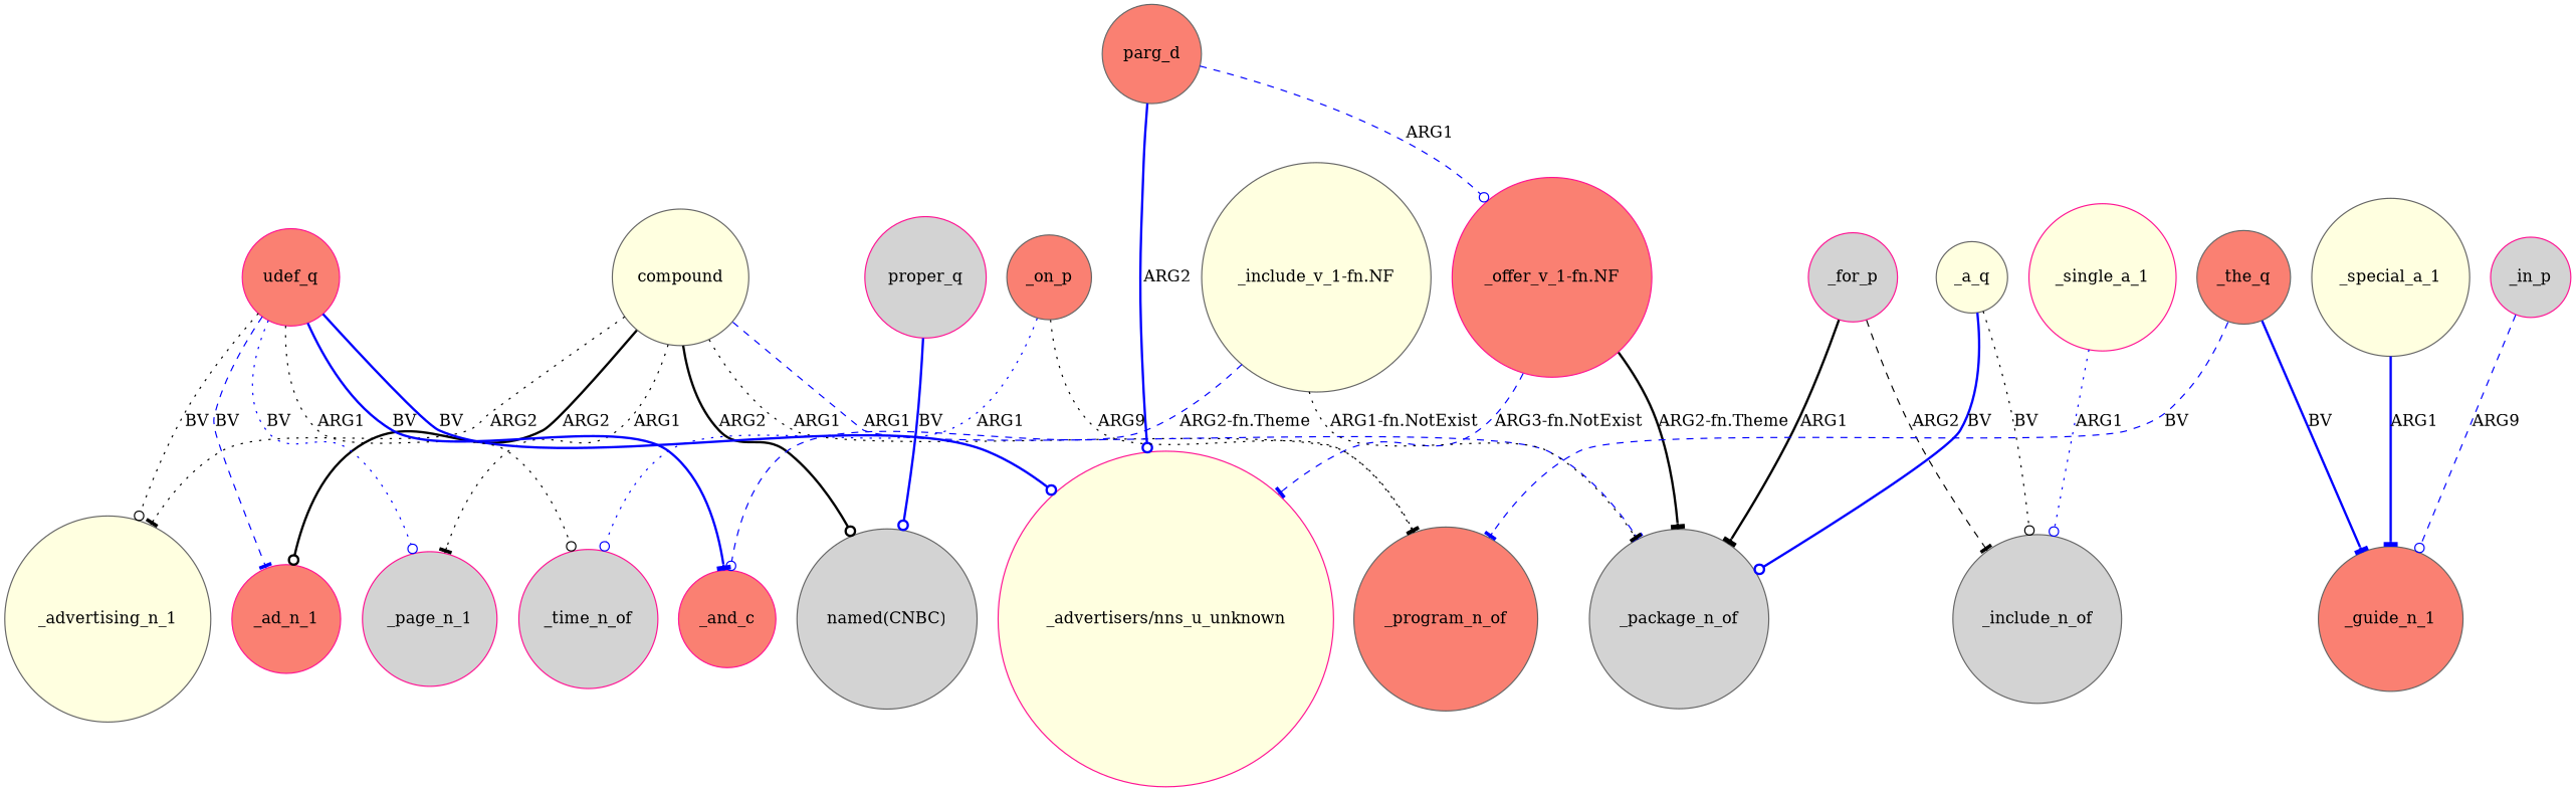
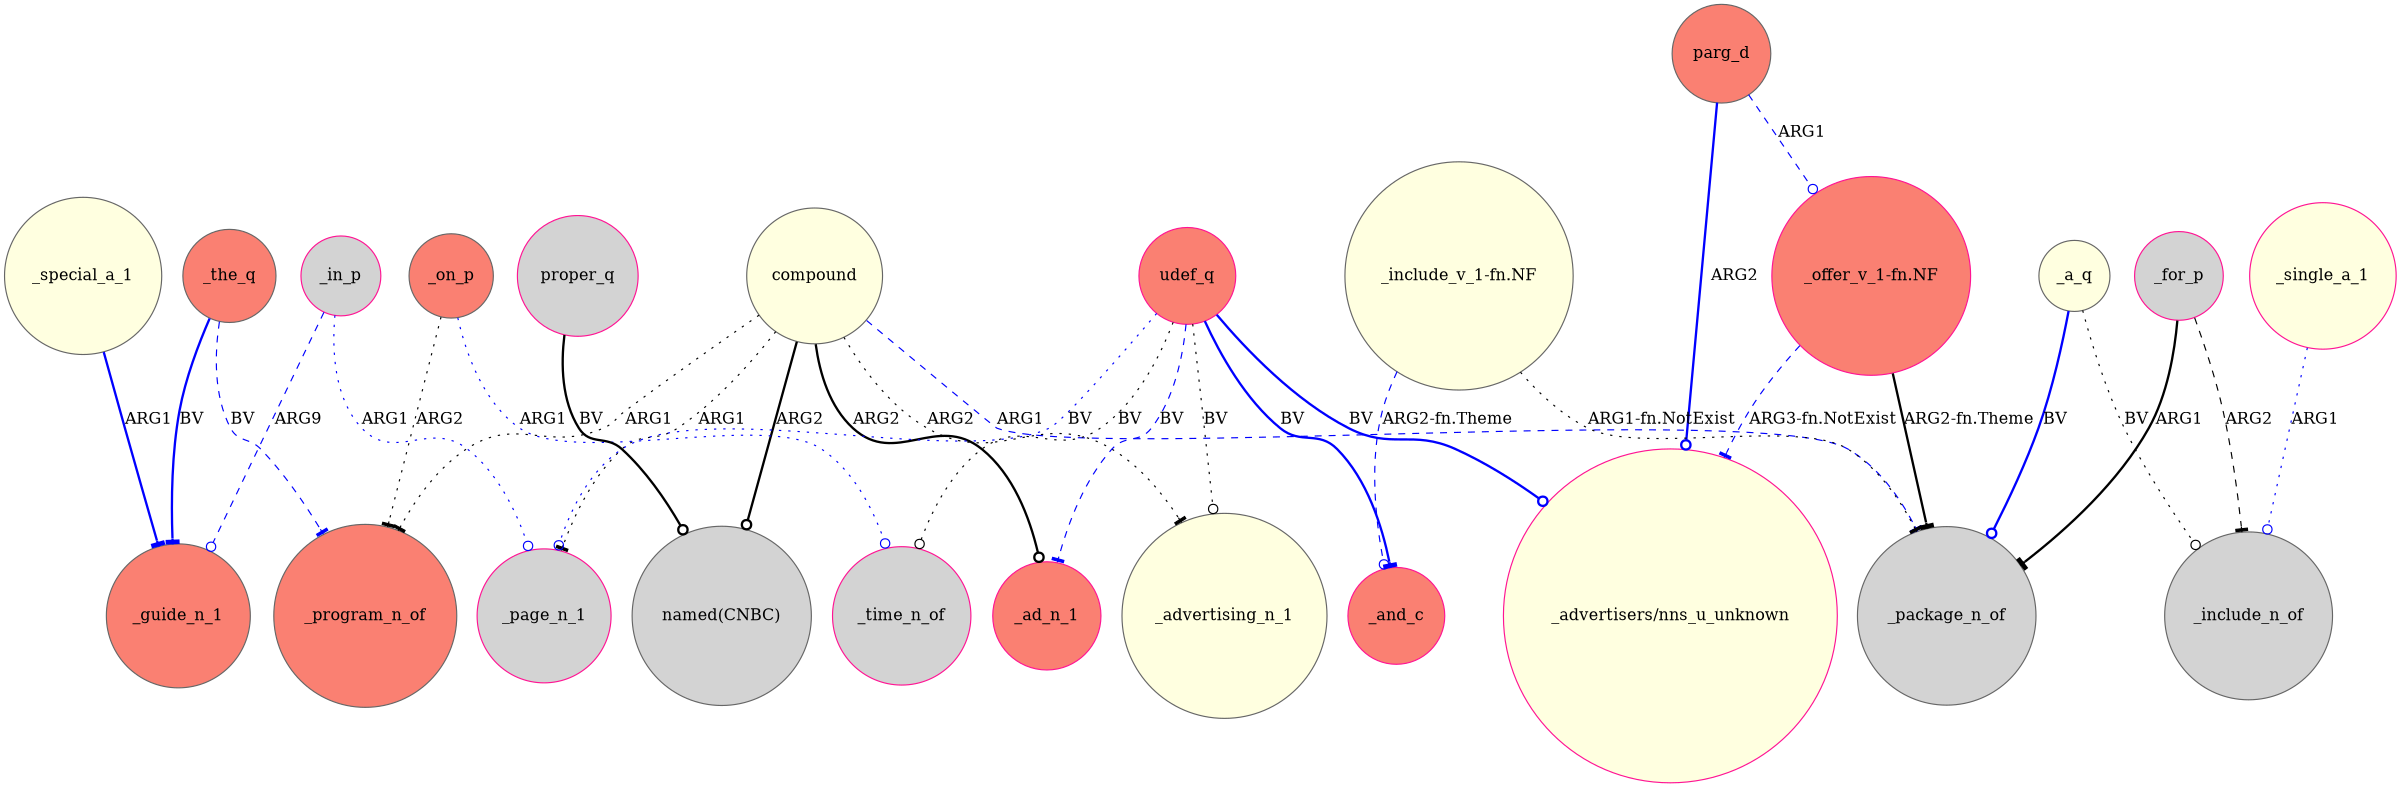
  digraph {
    node [color=gray40 fillcolor=salmon shape=circle style=filled]
    edge [arrowhead=odot color=blue style=dotted]
    compound [fillcolor=lightyellow]
    _page_n_1 [color=deeppink fillcolor=lightgrey]
    _ad_n_1 [color=deeppink]
    _program_n_of
    _package_n_of [fillcolor=lightgrey]
    _advertising_n_1 [fillcolor=lightyellow]
    "named(CNBC)" [fillcolor=lightgrey]
    _in_p [color=deeppink fillcolor=lightgrey]
    _guide_n_1
    "_advertisers/nns_u_unknown" [color=deeppink fillcolor=lightyellow]
    parg_d
    "_offer_v_1-fn.NF" [color=deeppink]
    _on_p
    _time_n_of [color=deeppink fillcolor=lightgrey]
    _for_p [color=deeppink fillcolor=lightgrey]
    n16 [fillcolor=lightgrey label=_include_n_of]
    _single_a_1 [color=deeppink fillcolor=lightyellow]
    "_include_v_1-fn.NF" [fillcolor=lightyellow]
    _and_c [color=deeppink]
    udef_q [color=deeppink]
    _the_q
    _special_a_1 [fillcolor=lightyellow]
    _a_q [fillcolor=lightyellow]
    proper_q [color=deeppink fillcolor=lightgrey]
    compound -> _page_n_1 [arrowhead=tee color=black label=ARG1]
    compound -> _ad_n_1 [color=black label=ARG2 style=bold]
    compound -> _program_n_of [arrowhead=tee color=black label=ARG1]
    compound -> _package_n_of [arrowhead=tee label=ARG1 style=dashed]
    compound -> _advertising_n_1 [arrowhead=tee color=black label=ARG2]
    compound -> "named(CNBC)" [color=black label=ARG2 style=bold]
+   _in_p -> _page_n_1 [label=ARG1]
    _in_p -> _guide_n_1 [label=ARG9 style=dashed]
    parg_d -> "_advertisers/nns_u_unknown" [label=ARG2 style=bold]
    parg_d -> "_offer_v_1-fn.NF" [label=ARG1 style=dashed]
    "_offer_v_1-fn.NF" -> _package_n_of [arrowhead=tee color=black label="ARG2-fn.Theme" style=bold]
    "_offer_v_1-fn.NF" -> "_advertisers/nns_u_unknown" [arrowhead=tee label="ARG3-fn.NotExist" style=dashed]
-   _on_p -> _program_n_of [arrowhead=tee color=black label=ARG9]
+   _on_p -> _program_n_of [arrowhead=tee color=black label=ARG2]
    _on_p -> _time_n_of [label=ARG1]
    _for_p -> _package_n_of [arrowhead=tee color=black label=ARG1 style=bold]
    _for_p -> n16 [arrowhead=tee color=black label=ARG2 style=dashed]
    _single_a_1 -> n16 [label=ARG1]
    "_include_v_1-fn.NF" -> _package_n_of [arrowhead=tee color=black label="ARG1-fn.NotExist"]
    "_include_v_1-fn.NF" -> _and_c [label="ARG2-fn.Theme" style=dashed]
    udef_q -> _page_n_1 [label=BV]
    udef_q -> _ad_n_1 [arrowhead=tee label=BV style=dashed]
    udef_q -> _advertising_n_1 [color=black label=BV]
    udef_q -> "_advertisers/nns_u_unknown" [label=BV style=bold]
-   udef_q -> _time_n_of [color=black label=ARG1]
+   udef_q -> _time_n_of [color=black label=BV]
    udef_q -> _and_c [arrowhead=tee label=BV style=bold]
    _the_q -> _program_n_of [arrowhead=tee label=BV style=dashed]
    _the_q -> _guide_n_1 [arrowhead=tee label=BV style=bold]
    _special_a_1 -> _guide_n_1 [arrowhead=tee label=ARG1 style=bold]
    _a_q -> _package_n_of [label=BV style=bold]
    _a_q -> n16 [color=black label=BV]
-   proper_q -> "named(CNBC)" [label=BV style=bold]
+   proper_q -> "named(CNBC)" [color=black label=BV style=bold]
  }
